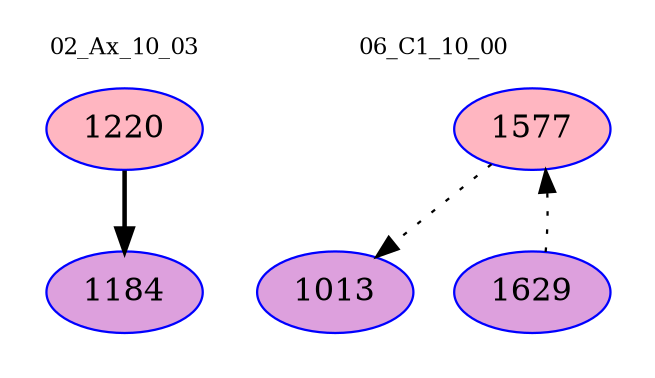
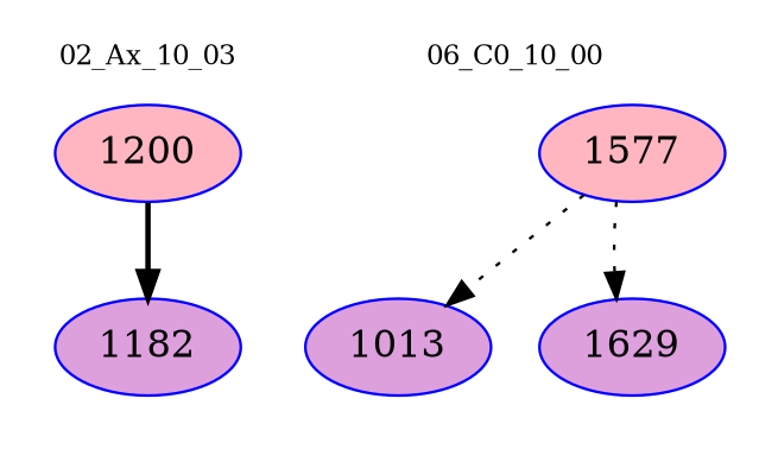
  digraph {
    node [color=blue fillcolor=plum style=filled]
    edge [color=black style=dotted]
-   n1 [fillcolor=lightpink label=1220]
-   n2 [label=1184]
+   n1 [fillcolor=lightpink label=1200]
+   n2 [label=1182]
    n3 [fillcolor=lightpink label=1577]
    n4 [label=1013]
    n5 [label=1629]
    subgraph cluster_1 {
      color=white
      fontsize=10
      label="02_Ax_10_03"
      n1
      n2
    }
    subgraph cluster_2 {
      color=white
      fontsize=10
-     label="06_C1_10_00"
+     label="06_C0_10_00"
      n3
      n4
      n5
    }
    n1 -> n2 [style=bold]
    n3 -> n4
-   n5 -> n3
+   n3 -> n5
  }
